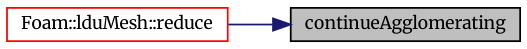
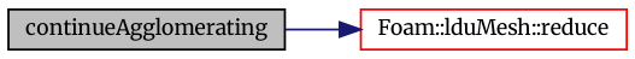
  digraph {
    rankdir=LR
    fontname=Merriweather
    node [fontname=Merriweather fontsize=10 shape=record]
    n1 [color=black fillcolor=grey75 fontcolor=black height=0.2 label=continueAgglomerating style=filled width=0.4]
    n2 [color=red height=0.2 label="Foam::lduMesh::reduce" width=0.4]
-   n2 -> n1 [color=midnightblue fontname=Merriweather fontsize=10 labelfontname=FreeSans labelfontsize=10 style=solid]
+   n1 -> n2 [color=midnightblue fontname=Merriweather fontsize=10 labelfontname=FreeSans labelfontsize=10 style=solid]
  }
